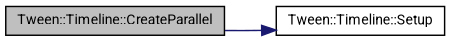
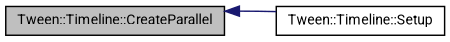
  digraph {
    rankdir=LR
    fontname=Roboto
    node [color=black fontname=Roboto fontsize=10 shape=record]
    n1 [fillcolor=grey75 fontcolor=black height=0.2 label="Tween::Timeline::CreateParallel" style=filled width=0.4]
    n2 [height=0.2 label="Tween::Timeline::Setup" width=0.4]
-   n1 -> n2 [color=midnightblue fontname=Roboto fontsize=10 labelfontname=FreeSans labelfontsize=10 style=solid]
+   n2 -> n1 [color=midnightblue fontname=Roboto fontsize=10 labelfontname=FreeSans labelfontsize=10 style=solid]
  }
